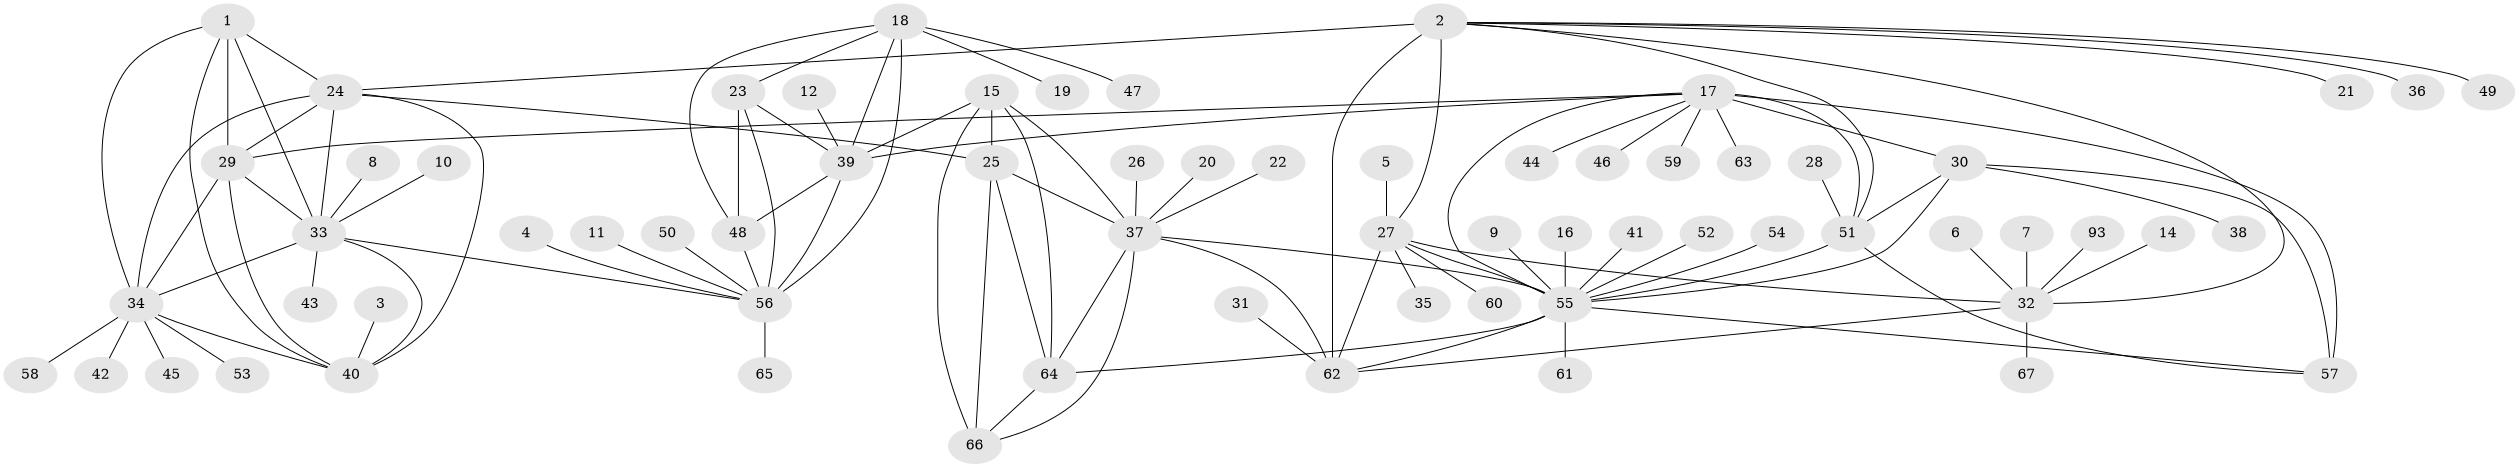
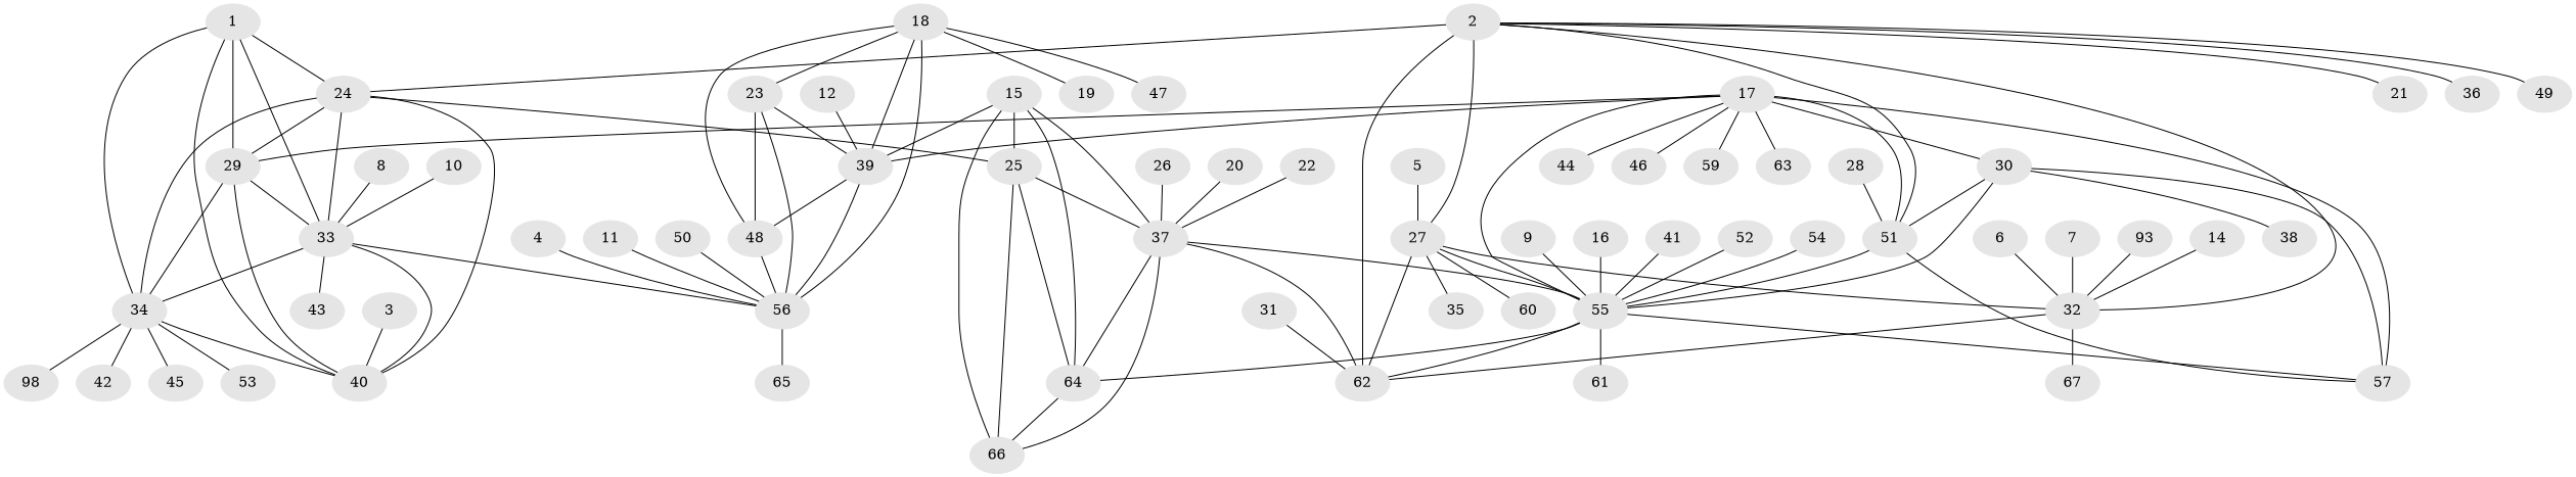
  graph {
    node [color=gray90 style=filled]
    edge [weight=1.0]
    1
    24
    29
    33
    34
    40
    25
    56
    43
    42
    45
    53
-   58
+   58 [label=98]
    2
    21
    27
    32
    36
    49
    51
    62
    55
    35
    60
    67
    57
    3
    4
    65
    5
    6
    7
    8
    9
    64
    61
    10
    11
    12
    39
    48
    n42 [label=93]
    14
    15
    37
    66
    16
    17
    30
    44
    46
    59
    63
    38
    18
    19
    23
    47
    20
    22
    26
    28
    31
    41
    50
    52
    54
    1 -- 24
    1 -- 29
    1 -- 33
    1 -- 34
    1 -- 40
    24 -- 29
    24 -- 33
    24 -- 34
    24 -- 40
    24 -- 25
    29 -- 33
    29 -- 34
    29 -- 40
    33 -- 34
    33 -- 40
    33 -- 56
    33 -- 43
    34 -- 40
    34 -- 42
    34 -- 45
    34 -- 53
    34 -- 58
    25 -- 64
    25 -- 37
    25 -- 66
    56 -- 65
    2 -- 24
    2 -- 21
    2 -- 27 [weight=2.0]
    2 -- 32 [weight=2.0]
    2 -- 36
    2 -- 49
    2 -- 51
    2 -- 62 [weight=4.0]
    27 -- 32
    27 -- 62 [weight=2.0]
    27 -- 55
    27 -- 35
    27 -- 60
    32 -- 62 [weight=2.0]
    32 -- 67
    51 -- 55
    51 -- 57
    55 -- 62
    55 -- 57
    55 -- 64
    55 -- 61
    3 -- 40
    4 -- 56
    5 -- 27
    6 -- 32
    7 -- 32
    8 -- 33
    9 -- 55
    64 -- 66
    10 -- 33
    11 -- 56
    12 -- 39
    39 -- 56 [weight=2.0]
    39 -- 48
    48 -- 56 [weight=2.0]
    n42 -- 32
    14 -- 32
    15 -- 25 [weight=2.0]
    15 -- 64 [weight=2.0]
    15 -- 39
    15 -- 37 [weight=2.0]
    15 -- 66 [weight=2.0]
    37 -- 62
    37 -- 55
    37 -- 64
    37 -- 66
    16 -- 55
    17 -- 29
    17 -- 51 [weight=2.0]
    17 -- 55 [weight=2.0]
    17 -- 57 [weight=2.0]
    17 -- 39
    17 -- 30 [weight=2.0]
    17 -- 44
    17 -- 46
    17 -- 59
    17 -- 63
    30 -- 51
    30 -- 55
    30 -- 57
    30 -- 38
    18 -- 56 [weight=2.0]
    18 -- 39
    18 -- 48
    18 -- 19
    18 -- 23
    18 -- 47
    23 -- 56 [weight=2.0]
    23 -- 39
    23 -- 48
    20 -- 37
    22 -- 37
    26 -- 37
    28 -- 51
    31 -- 62
    41 -- 55
    50 -- 56
    52 -- 55
    54 -- 55
  }
